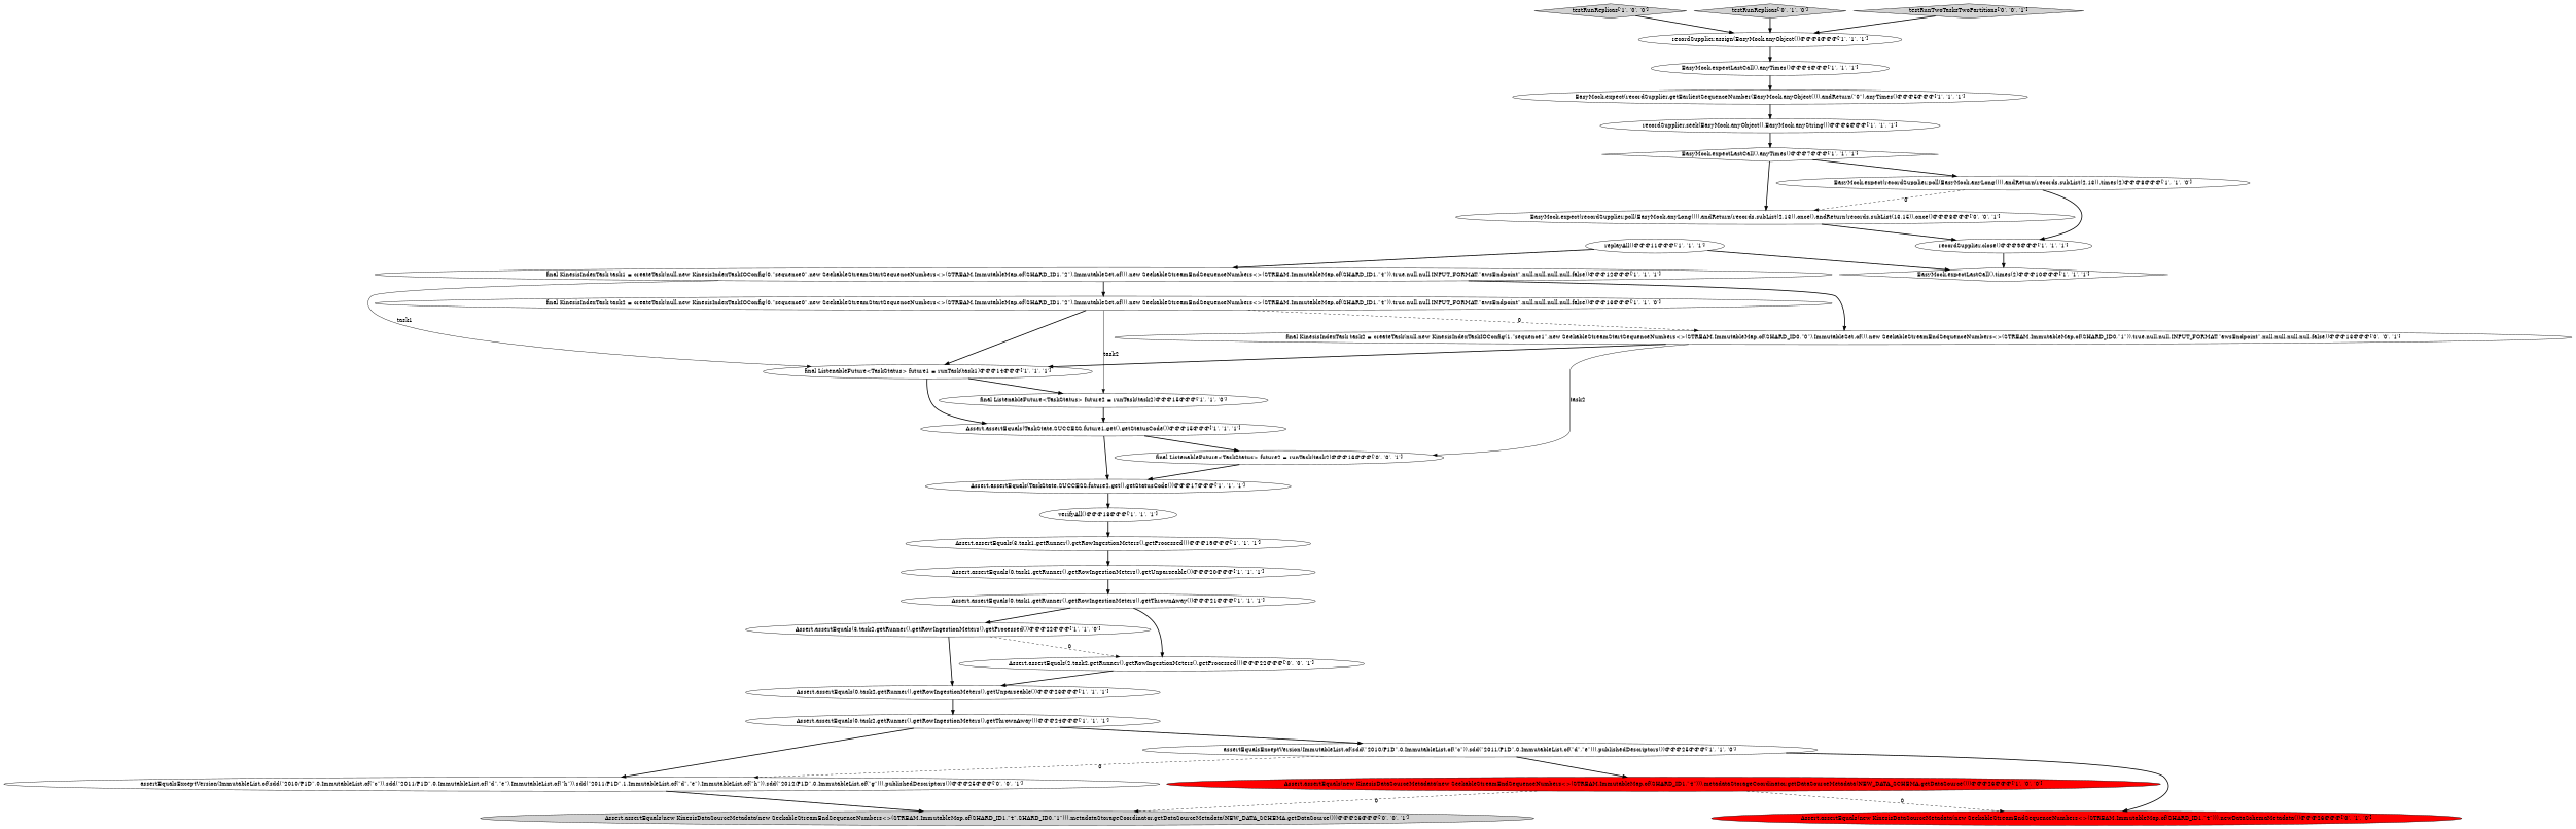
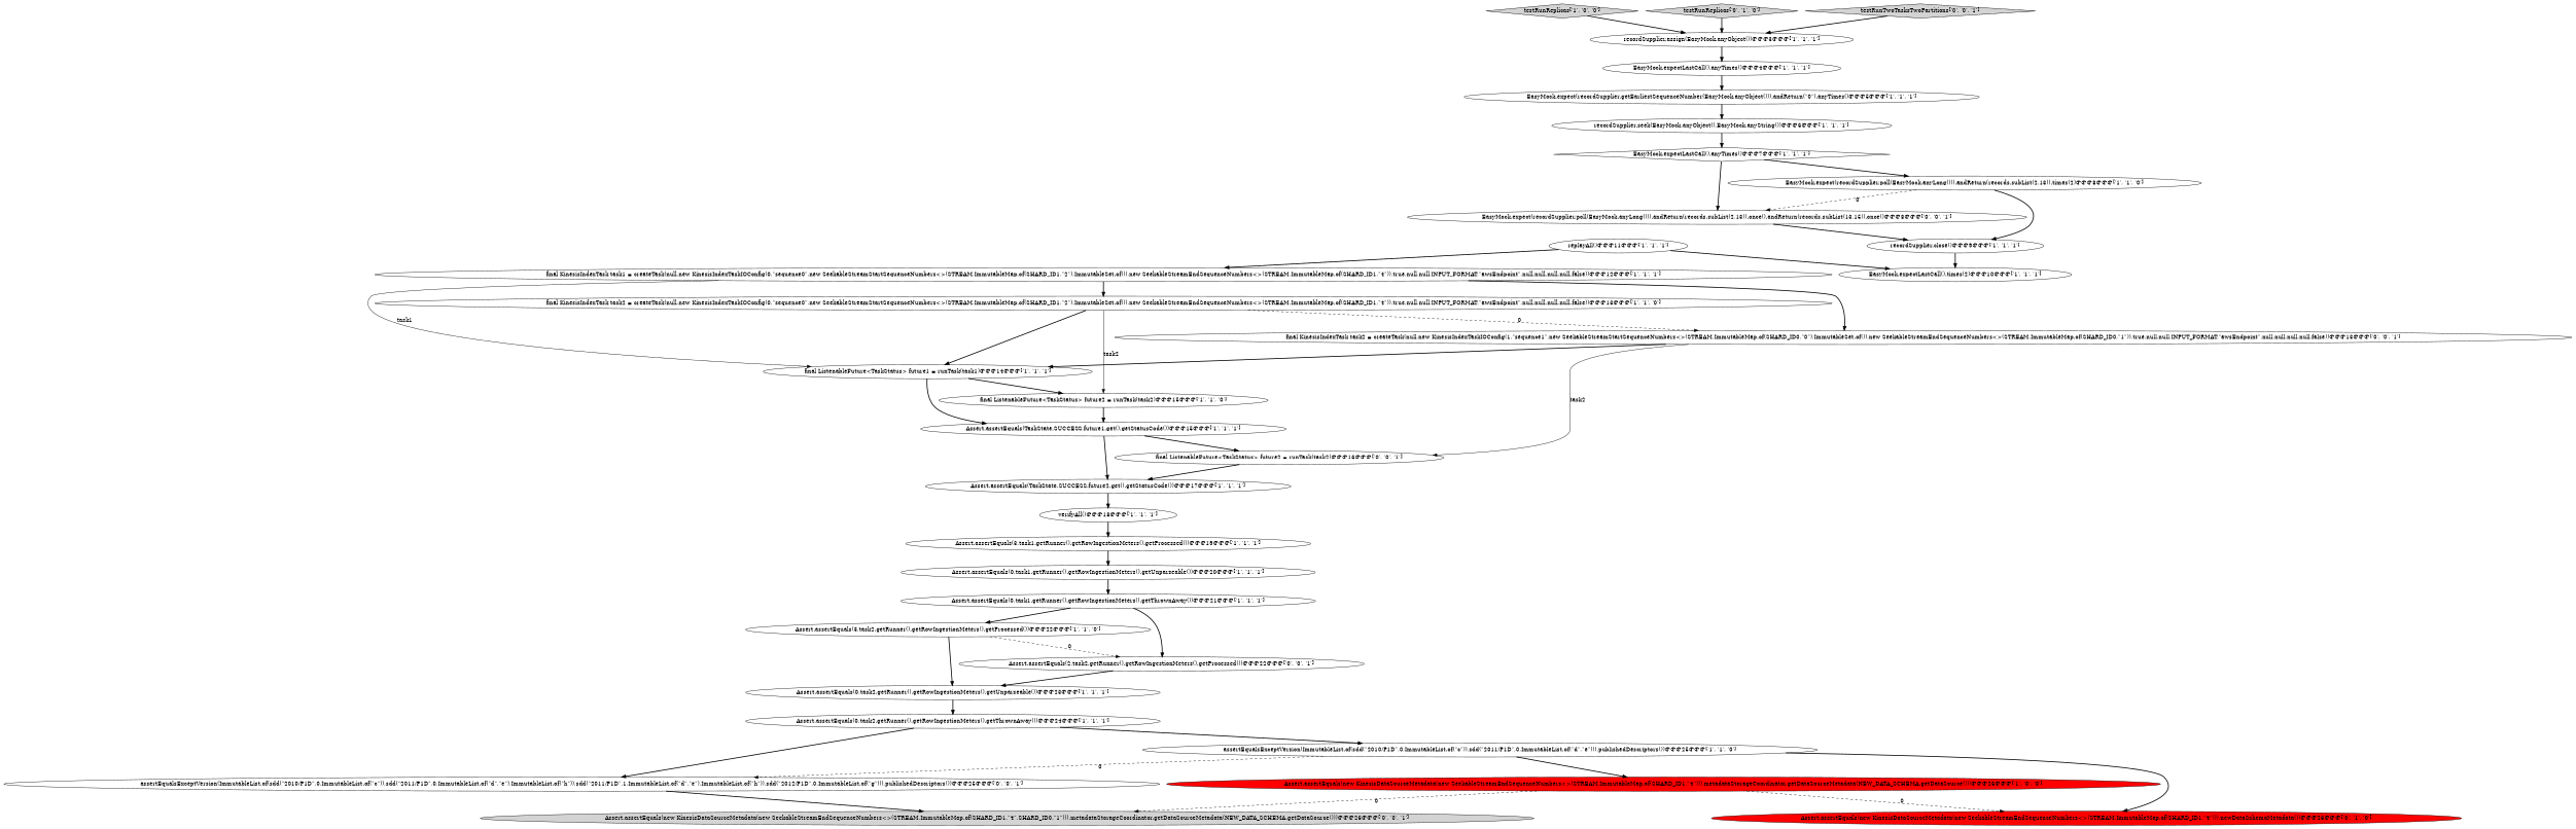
  digraph {
    node [fillcolor=white shape=ellipse style=filled]
    edge [style=bold]
    n1 [label="replayAll()@@@11@@@['1', '1', '1']"]
    n2 [label="final KinesisIndexTask task1 = createTask(null,new KinesisIndexTaskIOConfig(0,\"sequence0\",new SeekableStreamStartSequenceNumbers<>(STREAM,ImmutableMap.of(SHARD_ID1,\"2\"),ImmutableSet.of()),new SeekableStreamEndSequenceNumbers<>(STREAM,ImmutableMap.of(SHARD_ID1,\"4\")),true,null,null,INPUT_FORMAT,\"awsEndpoint\",null,null,null,null,false))@@@12@@@['1', '1', '1']"]
-   n3 [label="EasyMock.expectLastCall().times(2)@@@10@@@['1', '1', '1']" shape=diamond]
+   n3 [label="EasyMock.expectLastCall().times(2)@@@10@@@['1', '1', '1']"]
    n4 [label="final KinesisIndexTask task2 = createTask(null,new KinesisIndexTaskIOConfig(1,\"sequence1\",new SeekableStreamStartSequenceNumbers<>(STREAM,ImmutableMap.of(SHARD_ID0,\"0\"),ImmutableSet.of()),new SeekableStreamEndSequenceNumbers<>(STREAM,ImmutableMap.of(SHARD_ID0,\"1\")),true,null,null,INPUT_FORMAT,\"awsEndpoint\",null,null,null,null,false))@@@13@@@['0', '0', '1']"]
    n5 [label="final ListenableFuture<TaskStatus> future1 = runTask(task1)@@@14@@@['1', '1', '1']"]
    n6 [label="final KinesisIndexTask task2 = createTask(null,new KinesisIndexTaskIOConfig(0,\"sequence0\",new SeekableStreamStartSequenceNumbers<>(STREAM,ImmutableMap.of(SHARD_ID1,\"2\"),ImmutableSet.of()),new SeekableStreamEndSequenceNumbers<>(STREAM,ImmutableMap.of(SHARD_ID1,\"4\")),true,null,null,INPUT_FORMAT,\"awsEndpoint\",null,null,null,null,false))@@@13@@@['1', '1', '0']"]
    n7 [label="assertEqualsExceptVersion(ImmutableList.of(sdd(\"2010/P1D\",0,ImmutableList.of(\"c\")),sdd(\"2011/P1D\",0,ImmutableList.of(\"d\",\"e\"))),publishedDescriptors())@@@25@@@['1', '1', '0']"]
    n8 [fillcolor=red label="Assert.assertEquals(new KinesisDataSourceMetadata(new SeekableStreamEndSequenceNumbers<>(STREAM,ImmutableMap.of(SHARD_ID1,\"4\"))),newDataSchemaMetadata())@@@26@@@['0', '1', '0']"]
    n9 [fillcolor=red label="Assert.assertEquals(new KinesisDataSourceMetadata(new SeekableStreamEndSequenceNumbers<>(STREAM,ImmutableMap.of(SHARD_ID1,\"4\"))),metadataStorageCoordinator.getDataSourceMetadata(NEW_DATA_SCHEMA.getDataSource()))@@@26@@@['1', '0', '0']"]
    n10 [label="assertEqualsExceptVersion(ImmutableList.of(sdd(\"2010/P1D\",0,ImmutableList.of(\"c\")),sdd(\"2011/P1D\",0,ImmutableList.of(\"d\",\"e\"),ImmutableList.of(\"h\")),sdd(\"2011/P1D\",1,ImmutableList.of(\"d\",\"e\"),ImmutableList.of(\"h\")),sdd(\"2012/P1D\",0,ImmutableList.of(\"g\"))),publishedDescriptors())@@@25@@@['0', '0', '1']"]
    n11 [fillcolor=lightgray label="Assert.assertEquals(new KinesisDataSourceMetadata(new SeekableStreamEndSequenceNumbers<>(STREAM,ImmutableMap.of(SHARD_ID1,\"4\",SHARD_ID0,\"1\"))),metadataStorageCoordinator.getDataSourceMetadata(NEW_DATA_SCHEMA.getDataSource()))@@@26@@@['0', '0', '1']"]
    n12 [fillcolor=lightgray label="testRunReplicas['1', '0', '0']" shape=diamond]
    n13 [label="recordSupplier.assign(EasyMock.anyObject())@@@3@@@['1', '1', '1']"]
    n14 [label="EasyMock.expectLastCall().anyTimes()@@@4@@@['1', '1', '1']"]
    n15 [label="Assert.assertEquals(0,task2.getRunner().getRowIngestionMeters().getUnparseable())@@@23@@@['1', '1', '1']"]
    n16 [label="Assert.assertEquals(0,task2.getRunner().getRowIngestionMeters().getThrownAway())@@@24@@@['1', '1', '1']"]
    n17 [label="final ListenableFuture<TaskStatus> future2 = runTask(task2)@@@16@@@['0', '0', '1']"]
    n18 [label="final ListenableFuture<TaskStatus> future2 = runTask(task2)@@@15@@@['1', '1', '0']"]
    n19 [label="Assert.assertEquals(TaskState.SUCCESS,future1.get().getStatusCode())@@@15@@@['1', '1', '1']"]
    n20 [label="Assert.assertEquals(TaskState.SUCCESS,future2.get().getStatusCode())@@@17@@@['1', '1', '1']"]
    n21 [label="EasyMock.expect(recordSupplier.poll(EasyMock.anyLong())).andReturn(records.subList(2,13)).once().andReturn(records.subList(13,15)).once()@@@8@@@['0', '0', '1']"]
    n22 [label="recordSupplier.close()@@@9@@@['1', '1', '1']"]
    n23 [label="EasyMock.expect(recordSupplier.getEarliestSequenceNumber(EasyMock.anyObject())).andReturn(\"0\").anyTimes()@@@5@@@['1', '1', '1']"]
    n24 [label="recordSupplier.seek(EasyMock.anyObject(),EasyMock.anyString())@@@6@@@['1', '1', '1']"]
    n25 [label="EasyMock.expectLastCall().anyTimes()@@@7@@@['1', '1', '1']" shape=diamond]
    n26 [label="Assert.assertEquals(3,task2.getRunner().getRowIngestionMeters().getProcessed())@@@22@@@['1', '1', '0']"]
    n27 [label="Assert.assertEquals(2,task2.getRunner().getRowIngestionMeters().getProcessed())@@@22@@@['0', '0', '1']"]
    n28 [label="EasyMock.expect(recordSupplier.poll(EasyMock.anyLong())).andReturn(records.subList(2,13)).times(2)@@@8@@@['1', '1', '0']"]
    n29 [label="verifyAll()@@@18@@@['1', '1', '1']"]
    n30 [label="Assert.assertEquals(3,task1.getRunner().getRowIngestionMeters().getProcessed())@@@19@@@['1', '1', '1']"]
    n31 [label="Assert.assertEquals(0,task1.getRunner().getRowIngestionMeters().getThrownAway())@@@21@@@['1', '1', '1']"]
    n32 [label="Assert.assertEquals(0,task1.getRunner().getRowIngestionMeters().getUnparseable())@@@20@@@['1', '1', '1']"]
    n33 [fillcolor=lightgray label="testRunReplicas['0', '1', '0']" shape=diamond]
    n34 [fillcolor=lightgray label="testRunTwoTasksTwoPartitions['0', '0', '1']" shape=diamond]
    n1 -> n2
    n1 -> n3
    n2 -> n4
    n2 -> n5 [label=task1 style=solid]
    n2 -> n6
    n4 -> n5
    n4 -> n17 [label=task2 style=solid]
    n5 -> n18
    n5 -> n19
    n6 -> n4 [label=0 style=dashed]
    n6 -> n5
    n6 -> n18 [label=task2 style=solid]
    n7 -> n8
    n7 -> n9
    n7 -> n10 [label=0 style=dashed]
    n9 -> n8 [label=0 style=dashed]
    n9 -> n11 [label=0 style=dashed]
    n10 -> n11
    n12 -> n13
    n13 -> n14
    n14 -> n23
    n15 -> n16
    n16 -> n7
    n16 -> n10
    n17 -> n20
    n18 -> n19
    n19 -> n17
    n19 -> n20
    n20 -> n29
    n21 -> n22
    n22 -> n3
    n23 -> n24
    n24 -> n25
    n25 -> n21
    n25 -> n28
    n26 -> n15
    n26 -> n27 [label=0 style=dashed]
    n27 -> n15
    n28 -> n21 [label=0 style=dashed]
    n28 -> n22
    n29 -> n30
    n30 -> n32
    n31 -> n26
    n31 -> n27
    n32 -> n31
    n33 -> n13
    n34 -> n13
  }
